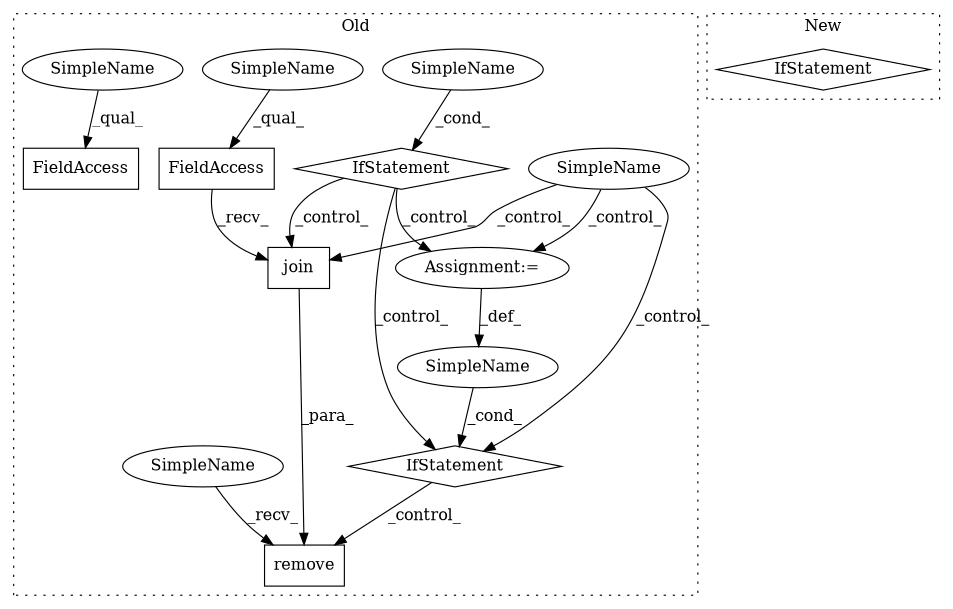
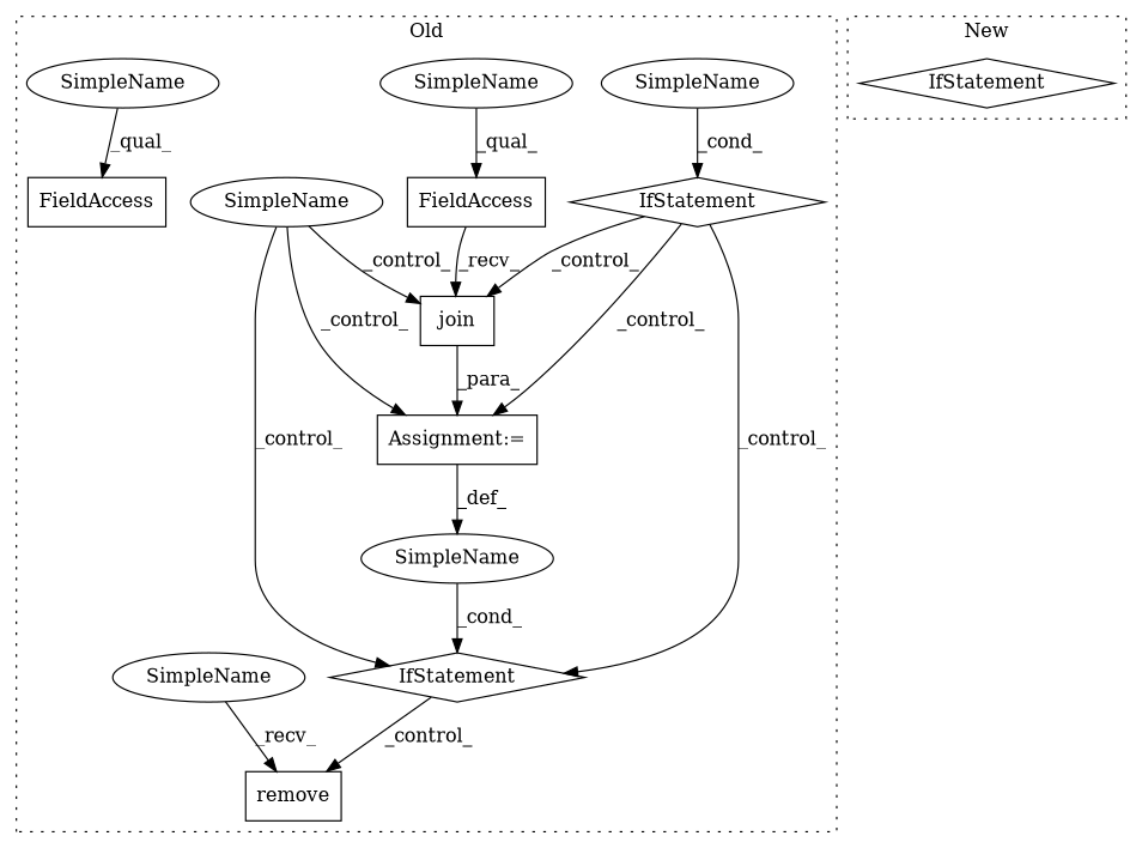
  digraph {
    node [a=42 shape=ellipse]
    n1 [a=32 l="7,1" label=remove s="1009,1051" shape=box]
    n2 [a=25 l="4,2" label=IfStatement s="951,992" shape=diamond]
    n3 [label=SimpleName]
    n4 [label=SimpleName]
    n5 [a=25 l="4,2" label=IfStatement s="645,673" shape=diamond]
    n6 [label=SimpleName]
-   n7 [a=7 l=1 label="Assignment:=" s=889]
+   n7 [a=7 l=1 label="Assignment:=" s=889 shape=box]
    n8 [a=32 l="5,1" label=join s="898,940" shape=box]
    n9 [a=22 l=7 label=FieldAccess s=890 shape=box]
    n10 [a=22 l=7 label=FieldAccess s=1165 shape=box]
    n11 [l=2 label=SimpleName s=890]
    n12 [l=2 label=SimpleName s=1006]
    n13 [l=2 label=SimpleName s=1165]
    n14 [a=25 l="4,2" label=IfStatement s="507,535" shape=diamond]
    subgraph cluster_1 {
      label=Old
      style=dotted
      n1
      n2
      n3
      n4
      n5
      n6
      n7
      n8
      n9
      n10
      n11
      n12
      n13
    }
    subgraph cluster_2 {
      label=New
      style=dotted
      n14
    }
    n2 -> n1 [label=_control_]
    n3 -> n2 [label=_cond_]
    n4 -> n5 [label=_cond_]
    n5 -> n2 [label=_control_]
    n5 -> n7 [label=_control_]
    n5 -> n8 [label=_control_]
    n6 -> n2 [label=_control_]
    n6 -> n7 [label=_control_]
    n6 -> n8 [label=_control_]
    n7 -> n3 [label=_def_]
-   n8 -> n1 [label=_para_]
+   n8 -> n7 [label=_para_]
    n9 -> n8 [label=_recv_]
    n11 -> n9 [label=_qual_]
    n12 -> n1 [label=_recv_]
    n13 -> n10 [label=_qual_]
  }
